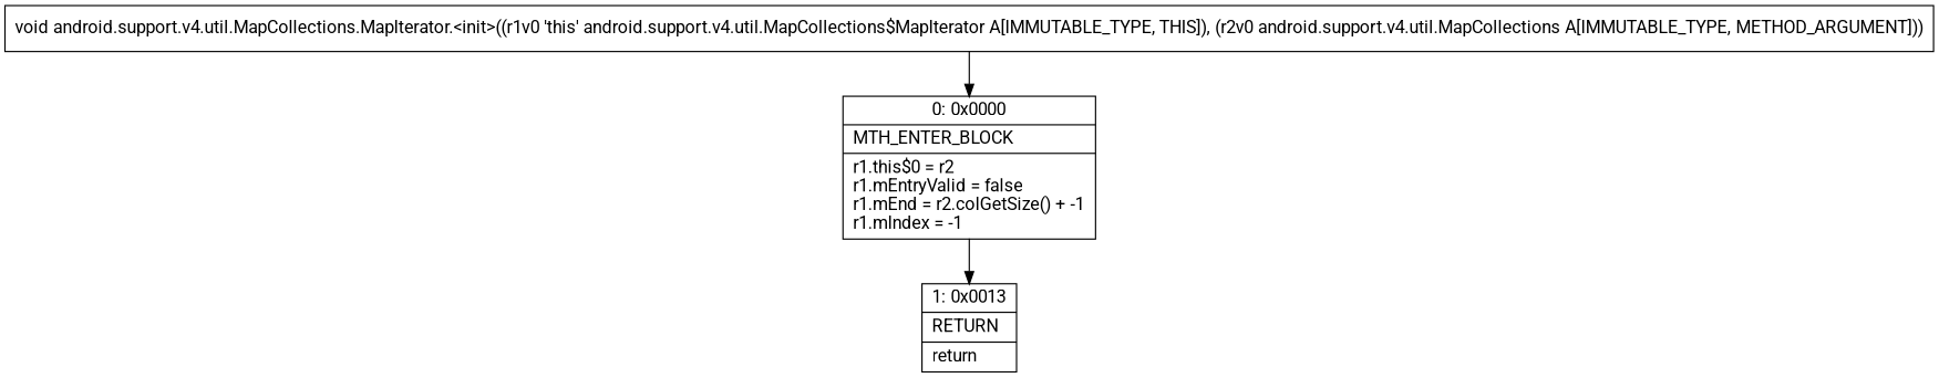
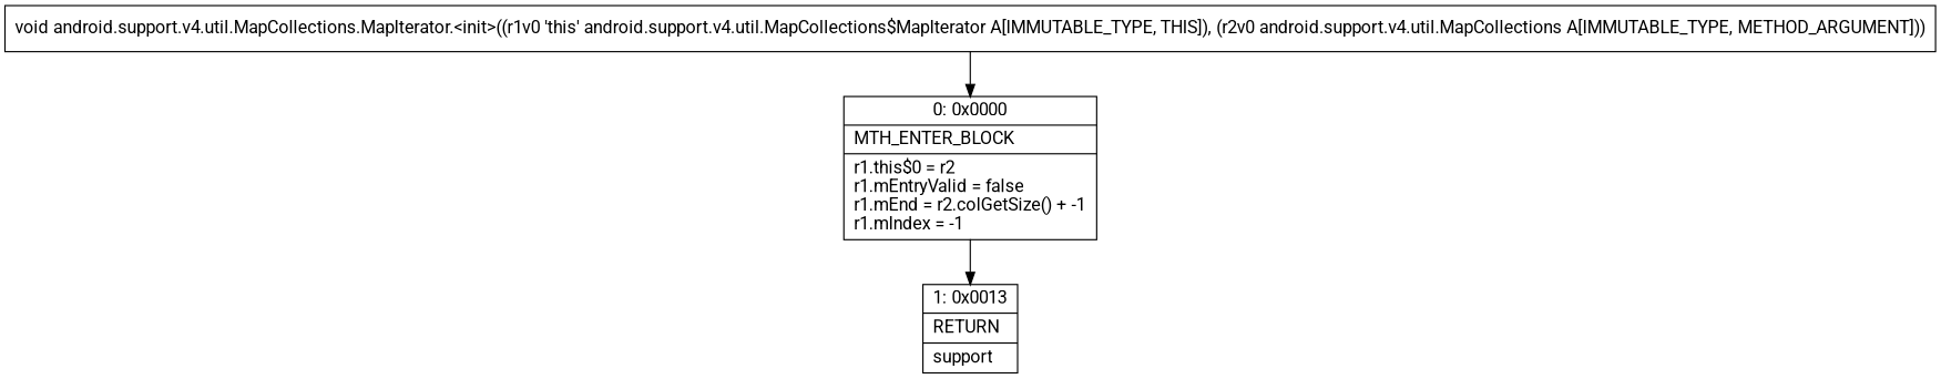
  digraph {
    fontname=Roboto
    node [shape=record fontname=Roboto]
    edge [fontname=Roboto]
    n1 [label="{0\:\ 0x0000|MTH_ENTER_BLOCK\l|r1.this$0 = r2\lr1.mEntryValid = false\lr1.mEnd = r2.colGetSize() + \-1\lr1.mIndex = \-1\l}"]
-   n2 [label="{1\:\ 0x0013|RETURN\l|return\l}"]
+   n2 [label="{1\:\ 0x0013|RETURN\l|support\l}"]
    n3 [label="{void android.support.v4.util.MapCollections.MapIterator.\<init\>((r1v0 'this' android.support.v4.util.MapCollections$MapIterator A[IMMUTABLE_TYPE, THIS]), (r2v0 android.support.v4.util.MapCollections A[IMMUTABLE_TYPE, METHOD_ARGUMENT])) }"]
    n1 -> n2
    n3 -> n1
  }
